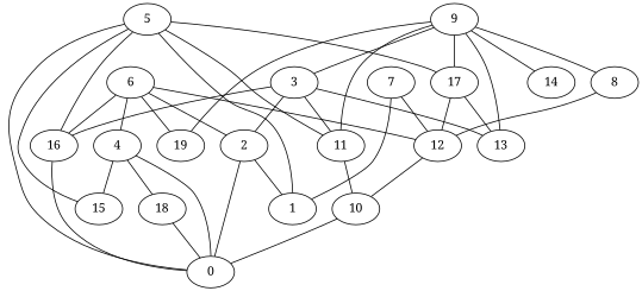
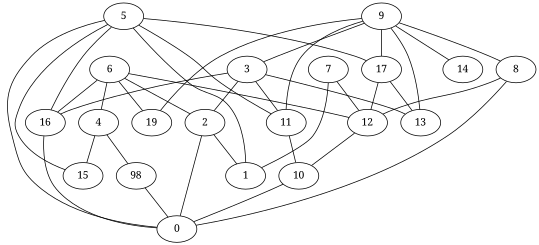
  digraph {
    fontname="Noto Serif"
    node [fontname="Noto Serif"]
    edge [color=black dir=none fontname="Noto Serif"]
    6
    4
    16
    12
    19
    2
    15
-   18
+   18 [label=98]
    0
    10
    1
    3
    11
    13
    5
    17
    8
    14
    9
    7
    subgraph sub_1 {
      6
      4
      16
      12
      19
      2
      15
      18
      0
      10
      1
      3
      11
      13
      5
      17
      8
      14
      9
      7
    }
    6 -> 4
    6 -> 16
    6 -> 12
    6 -> 19
    6 -> 2
    4 -> 15
    4 -> 18
    16 -> 0
    12 -> 10
    2 -> 0
    2 -> 1
    18 -> 0
    10 -> 0
    3 -> 16
    3 -> 2
    3 -> 11
    3 -> 13
    11 -> 10
    5 -> 16
    5 -> 15
    5 -> 0
    5 -> 1
    5 -> 11
    5 -> 17
    17 -> 12
    17 -> 13
    8 -> 12
-   4 -> 0
+   8 -> 0
    9 -> 19
    9 -> 3
    9 -> 11
    9 -> 13
    9 -> 17
    9 -> 8
    9 -> 14
    7 -> 12
    7 -> 1
  }
